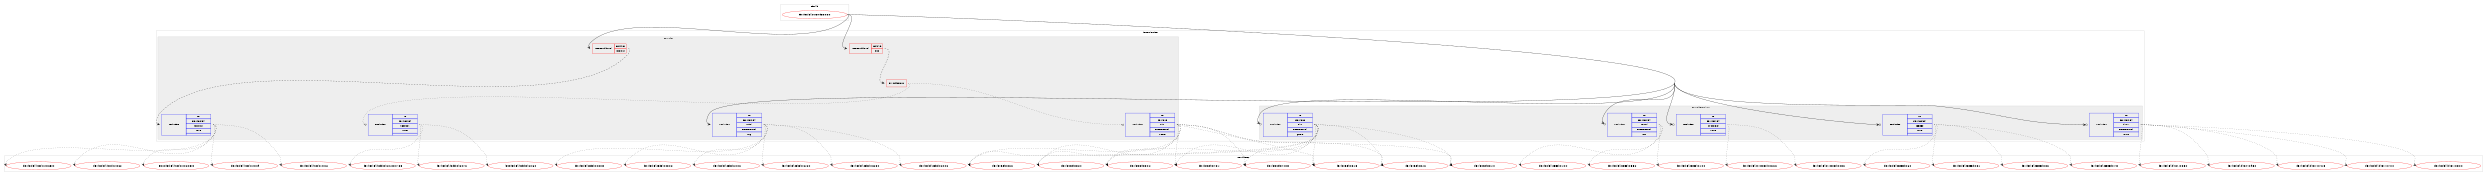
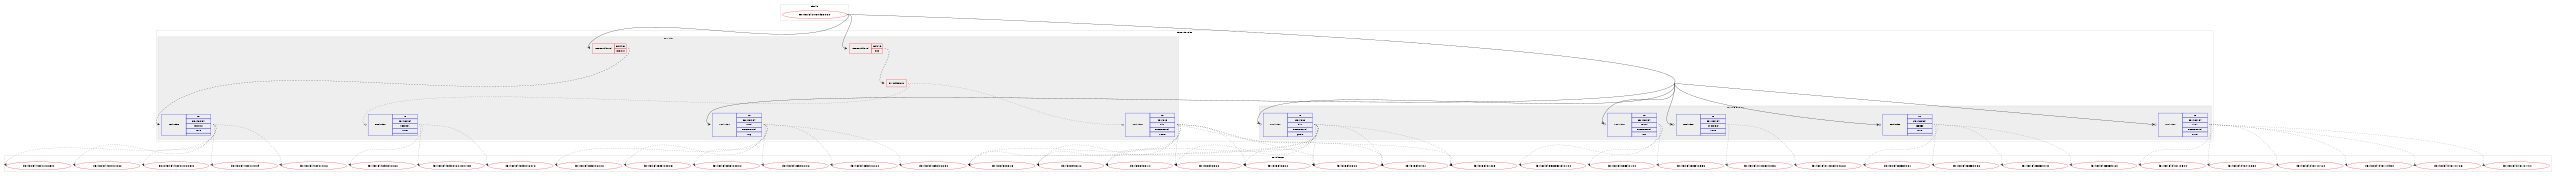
  digraph {
    compound=true
    concentrate=true
    fontname=Helvetica
    fontsize=10
    newrank=true
    rankdir=TB
    ranksep=1.5
    node [color=red fontname=Helvetica fontsize=10]
    edge [arrowhead=vee headport=w style=dotted tailport=e weight=100]
    n1 [label="dev-haskell/puremd5-2.1.2.1" width=4]
    n2 [color=blue label=<<TABLE BORDER="0" CELLBORDER="1" CELLSPACING="0" CELLPADDING="4" WIDTH="220"><TR><TD ROWSPAN="6" CELLPADDING="30">pack_dep</TD></TR><TR><TD WIDTH="110">no</TD></TR><TR><TD>dev-haskell</TD></TR><TR><TD>haddock</TD></TR><TR><TD>none</TD></TR><TR><TD></TD></TR></TABLE>> shape=none]
    n3 [color=blue label=<<TABLE BORDER="0" CELLBORDER="1" CELLSPACING="0" CELLPADDING="4" WIDTH="220"><TR><TD ROWSPAN="6" CELLPADDING="30">pack_dep</TD></TR><TR><TD WIDTH="110">no</TD></TR><TR><TD>dev-lang</TD></TR><TR><TD>ghc</TD></TR><TR><TD>greaterequal</TD></TR><TR><TD>7.10.2</TD></TR></TABLE>> shape=none]
    n4 [label=<<TABLE BORDER="0" CELLBORDER="1" CELLSPACING="0" CELLPADDING="4"><TR><TD CELLPADDING="10">any_of_group</TD></TR></TABLE>> shape=none]
    n5 [label=<<TABLE BORDER="0" CELLBORDER="1" CELLSPACING="0" CELLPADDING="4"><TR><TD ROWSPAN="3" CELLPADDING="10">use_conditional</TD></TR><TR><TD>positive</TD></TR><TR><TD>doc</TD></TR></TABLE>> shape=none]
    n6 [color=blue label=<<TABLE BORDER="0" CELLBORDER="1" CELLSPACING="0" CELLPADDING="4" WIDTH="220"><TR><TD ROWSPAN="6" CELLPADDING="30">pack_dep</TD></TR><TR><TD WIDTH="110">no</TD></TR><TR><TD>dev-haskell</TD></TR><TR><TD>hscolour</TD></TR><TR><TD>none</TD></TR><TR><TD></TD></TR></TABLE>> shape=none]
    n7 [label=<<TABLE BORDER="0" CELLBORDER="1" CELLSPACING="0" CELLPADDING="4"><TR><TD ROWSPAN="3" CELLPADDING="10">use_conditional</TD></TR><TR><TD>positive</TD></TR><TR><TD>hscolour</TD></TR></TABLE>> shape=none]
    n8 [color=blue label=<<TABLE BORDER="0" CELLBORDER="1" CELLSPACING="0" CELLPADDING="4" WIDTH="220"><TR><TD ROWSPAN="6" CELLPADDING="30">pack_dep</TD></TR><TR><TD WIDTH="110">no</TD></TR><TR><TD>dev-haskell</TD></TR><TR><TD>cabal</TD></TR><TR><TD>greaterequal</TD></TR><TR><TD>1.6</TD></TR></TABLE>> shape=none]
    n9 [color=blue label=<<TABLE BORDER="0" CELLBORDER="1" CELLSPACING="0" CELLPADDING="4" WIDTH="220"><TR><TD ROWSPAN="6" CELLPADDING="30">pack_dep</TD></TR><TR><TD WIDTH="110">no</TD></TR><TR><TD>dev-haskell</TD></TR><TR><TD>binary</TD></TR><TR><TD>greaterequal</TD></TR><TR><TD>0.4.0</TD></TR></TABLE>> shape=none]
    n10 [color=blue label=<<TABLE BORDER="0" CELLBORDER="1" CELLSPACING="0" CELLPADDING="4" WIDTH="220"><TR><TD ROWSPAN="6" CELLPADDING="30">pack_dep</TD></TR><TR><TD WIDTH="110">no</TD></TR><TR><TD>dev-haskell</TD></TR><TR><TD>cereal</TD></TR><TR><TD>greaterequal</TD></TR><TR><TD>0.2</TD></TR></TABLE>> shape=none]
    n11 [color=blue label=<<TABLE BORDER="0" CELLBORDER="1" CELLSPACING="0" CELLPADDING="4" WIDTH="220"><TR><TD ROWSPAN="6" CELLPADDING="30">pack_dep</TD></TR><TR><TD WIDTH="110">no</TD></TR><TR><TD>dev-haskell</TD></TR><TR><TD>crypto-api</TD></TR><TR><TD>none</TD></TR><TR><TD></TD></TR></TABLE>> shape=none]
    n12 [color=blue label=<<TABLE BORDER="0" CELLBORDER="1" CELLSPACING="0" CELLPADDING="4" WIDTH="220"><TR><TD ROWSPAN="6" CELLPADDING="30">pack_dep</TD></TR><TR><TD WIDTH="110">no</TD></TR><TR><TD>dev-haskell</TD></TR><TR><TD>tagged</TD></TR><TR><TD>none</TD></TR><TR><TD></TD></TR></TABLE>> shape=none]
    n13 [color=blue label=<<TABLE BORDER="0" CELLBORDER="1" CELLSPACING="0" CELLPADDING="4" WIDTH="220"><TR><TD ROWSPAN="6" CELLPADDING="30">pack_dep</TD></TR><TR><TD WIDTH="110">no</TD></TR><TR><TD>dev-lang</TD></TR><TR><TD>ghc</TD></TR><TR><TD>greaterequal</TD></TR><TR><TD>6.10.1</TD></TR></TABLE>> shape=none]
    n14 [label="dev-haskell/haddock-2.14.3.0.7.8.3" width=4]
-   n15 [label="lang-haskell/haddock-2.16.1" width=4]
+   n15 [label="dev-haskell/haddock-2.16.1" width=4]
    n16 [label="dev-haskell/haddock-2.17.2" width=4]
    n17 [label="dev-lang/ghc-7.10.3" width=4]
    n18 [label="dev-lang/ghc-7.8.4" width=4]
    n19 [label="dev-lang/ghc-8.0.2" width=4]
    n20 [label="dev-lang/ghc-8.2.1" width=4]
    n21 [label="dev-lang/ghc-8.2.2" width=4]
    n22 [label="dev-lang/ghc-8.4.1" width=4]
    n23 [label="dev-lang/ghc-8.4.2" width=4]
-   n24 [label="dev-lang/ghc-8.4.3" width=4]
+   n24 [label="dev-lang/lang-8.4.3" width=4]
    n25 [label="dev-haskell/hscolour-1.19" width=4]
    n26 [label="group-haskell/hscolour-1.20.3-r1" width=4]
    n27 [label="dev-haskell/hscolour-1.22" width=4]
    n28 [label="dev-haskell/hscolour-1.23-r1" width=4]
    n29 [label="dev-haskell/hscolour-1.24" width=4]
    n30 [label="dev-haskell/cabal-1.18.1.2" width=4]
    n31 [label="dev-haskell/cabal-1.18.1.5" width=4]
    n32 [label="dev-haskell/cabal-1.20.0.2" width=4]
    n33 [label="dev-haskell/cabal-1.22.8.0" width=4]
    n34 [label="dev-haskell/cabal-1.24.2.0" width=4]
    n35 [label="dev-haskell/cabal-2.0.0.2" width=4]
    n36 [label="dev-haskell/binary-0.5.1.1" width=4]
    n37 [label="dev-haskell/binary-0.7.1.0" width=4]
    n38 [label="dev-haskell/binary-0.7.2.3" width=4]
    n39 [label="dev-haskell/binary-0.9.5.0" width=4]
+   n40 [label="dev-haskell/binary-0.7.6.1" width=4]
    n41 [label="dev-haskell/binary-0.8.3.0" width=4]
    n42 [label="dev-haskell/cereal-0.5.5.2" width=4]
    n43 [label="dev-haskell/cereal-0.4.0.1" width=4]
-   n44 [label="dev-haskell/cereal-0.4.1.1" width=4]
+   n44 [label="dev-haskell/greaterequal-0.4.1.1" width=4]
    n45 [label="dev-haskell/crypto-api-0.12.2.2" width=4]
    n46 [label="dev-haskell/crypto-api-0.13.2" width=4]
    n47 [label="dev-haskell/tagged-0.6.1" width=4]
    n48 [label="dev-haskell/tagged-0.7.3" width=4]
    n49 [label="dev-haskell/tagged-0.8.2" width=4]
    n50 [label="dev-haskell/tagged-0.8.4" width=4]
    subgraph cluster_1 {
      color=gray
      label=<<i>ebuild</i>>
      rank=same
      n1
    }
    subgraph cluster_2 {
      color=gray
      label=<<i>dependencies</i>>
      subgraph cluster_3 {
        color=gray
        fillcolor="#eeeeee"
        label=<<i>compile</i>>
        style=filled
        subgraph sub_4 {
          color=gray
          fillcolor="#eeeeee"
          label=<<i>compile</i>>
          style=filled
          n5
          subgraph sub_5 {
            color=gray
            fillcolor="#eeeeee"
            label=<<i>compile</i>>
            style=filled
            n4
            subgraph sub_6 {
              color=gray
              fillcolor="#eeeeee"
              label=<<i>compile</i>>
              style=filled
              n2
            }
            subgraph sub_7 {
              color=gray
              fillcolor="#eeeeee"
              label=<<i>compile</i>>
              style=filled
              n3
            }
          }
        }
        subgraph sub_8 {
          color=gray
          fillcolor="#eeeeee"
          label=<<i>compile</i>>
          style=filled
          n7
          subgraph sub_9 {
            color=gray
            fillcolor="#eeeeee"
            label=<<i>compile</i>>
            style=filled
            n6
          }
        }
        subgraph sub_10 {
          color=gray
          fillcolor="#eeeeee"
          label=<<i>compile</i>>
          style=filled
          n8
        }
      }
      subgraph cluster_11 {
        color=gray
        fillcolor="#eeeeee"
        label=<<i>compile and run</i>>
        style=filled
        subgraph sub_12 {
          color=gray
          fillcolor="#eeeeee"
          label=<<i>compile and run</i>>
          style=filled
          n9
        }
        subgraph sub_13 {
          color=gray
          fillcolor="#eeeeee"
          label=<<i>compile and run</i>>
          style=filled
          n10
        }
        subgraph sub_14 {
          color=gray
          fillcolor="#eeeeee"
          label=<<i>compile and run</i>>
          style=filled
          n11
        }
        subgraph sub_15 {
          color=gray
          fillcolor="#eeeeee"
          label=<<i>compile and run</i>>
          style=filled
          n12
        }
        subgraph sub_16 {
          color=gray
          fillcolor="#eeeeee"
          label=<<i>compile and run</i>>
          style=filled
          n13
        }
      }
      subgraph cluster_17 {
        color=gray
        fillcolor="#eeeeee"
        label=<<i>run</i>>
        style=filled
      }
    }
    subgraph cluster_18 {
      color=gray
      label=<<i>candidates</i>>
      rank=same
      subgraph sub_19 {
        color=black
        label=<<i>candidates</i>>
        nodesep=1
        rank=same
        n14
        n15
        n16
      }
      subgraph sub_20 {
        color=black
        label=<<i>candidates</i>>
        nodesep=1
        rank=same
        n17
        n18
        n19
        n20
        n21
        n22
        n23
        n24
      }
      subgraph sub_21 {
        color=black
        label=<<i>candidates</i>>
        nodesep=1
        rank=same
        n25
        n26
        n27
        n28
        n29
      }
      subgraph sub_22 {
        color=black
        label=<<i>candidates</i>>
        nodesep=1
        rank=same
        n30
        n31
        n32
        n33
        n34
        n35
      }
      subgraph sub_23 {
        color=black
        label=<<i>candidates</i>>
        nodesep=1
        rank=same
        n36
        n37
        n38
        n39
+       n40
        n41
      }
      subgraph sub_24 {
        color=black
        label=<<i>candidates</i>>
        nodesep=1
        rank=same
        n42
        n43
        n44
      }
      subgraph sub_25 {
        color=black
        label=<<i>candidates</i>>
        nodesep=1
        rank=same
        n45
        n46
      }
      subgraph sub_26 {
        color=black
        label=<<i>candidates</i>>
        nodesep=1
        rank=same
        n47
        n48
        n49
        n50
      }
      subgraph sub_27 {
        color=black
        label=<<i>candidates</i>>
        nodesep=1
        rank=same
        n17
        n18
        n19
        n20
        n21
        n22
        n23
        n24
      }
    }
    n1 -> n5 [style=solid weight=20]
    n1 -> n7 [style=solid weight=20]
    n1 -> n8 [style=solid weight=20]
    n1 -> n9 [arrowhead=odotvee style=solid weight=20]
    n1 -> n10 [arrowhead=odotvee style=solid weight=20]
    n1 -> n11 [arrowhead=odotvee style=solid weight=20]
    n1 -> n12 [arrowhead=odotvee style=solid weight=20]
    n1 -> n13 [arrowhead=odotvee style=solid weight=20]
    n2 -> n14
    n2 -> n15
    n2 -> n16
    n3 -> n17
    n3 -> n18
    n3 -> n19
    n3 -> n20
    n3 -> n21
    n3 -> n22
    n3 -> n23
    n3 -> n24
    n4 -> n2 [arrowhead=oinv weight=20]
    n4 -> n3 [arrowhead=oinv weight=20]
    n5 -> n4 [style=dashed weight=20]
    n6 -> n25
    n6 -> n26
    n6 -> n27
    n6 -> n28
    n6 -> n29
    n7 -> n6 [style=dashed weight=20]
    n8 -> n30
    n8 -> n31
    n8 -> n32
    n8 -> n33
    n8 -> n34
    n8 -> n35
    n9 -> n36
    n9 -> n37
    n9 -> n38
    n9 -> n39
+   n9 -> n40
    n9 -> n41
    n10 -> n42
    n10 -> n43
    n10 -> n44
    n11 -> n45
    n11 -> n46
    n12 -> n47
    n12 -> n48
    n12 -> n49
    n12 -> n50
    n13 -> n17
    n13 -> n18
    n13 -> n19
    n13 -> n20
    n13 -> n21
    n13 -> n22
    n13 -> n23
    n13 -> n24
  }
